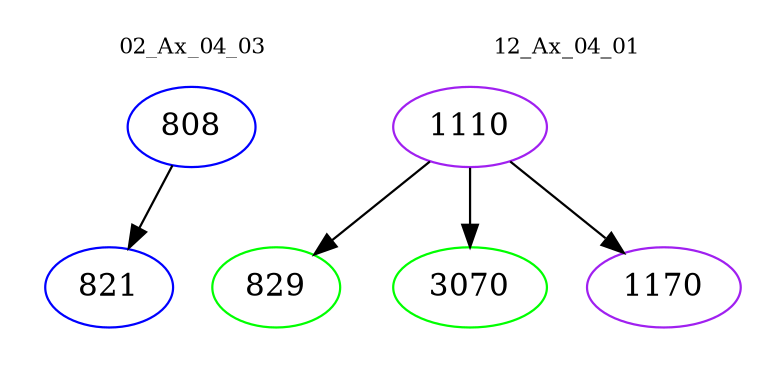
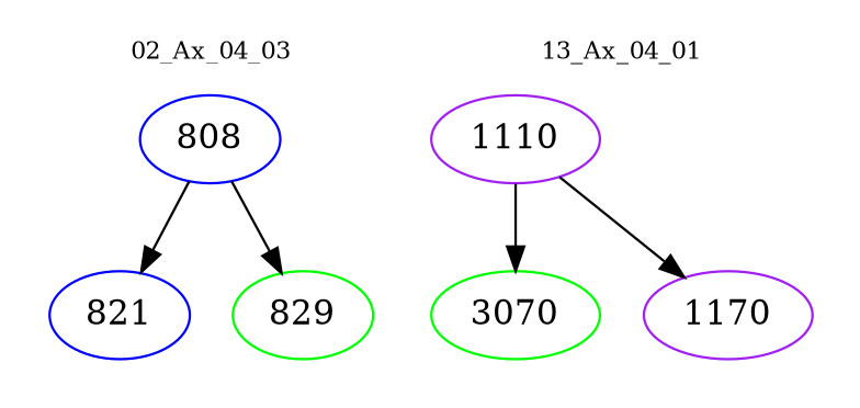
  digraph {
    node [color=blue]
    edge [color=black]
    n1 [label=808]
    n2 [label=821]
    n3 [color=green label=829]
    n4 [color=purple label=1110]
    n5 [color=green label=3070]
    n6 [color=purple label=1170]
    subgraph cluster_1 {
      color=white
      fontsize=10
      label="02_Ax_04_03"
      n1
      n2
      n3
    }
    subgraph cluster_2 {
      color=white
      fontsize=10
-     label="12_Ax_04_01"
+     label="13_Ax_04_01"
      n4
      n5
      n6
    }
    n1 -> n2
-   n4 -> n3
+   n1 -> n3
    n4 -> n5
    n4 -> n6
  }
